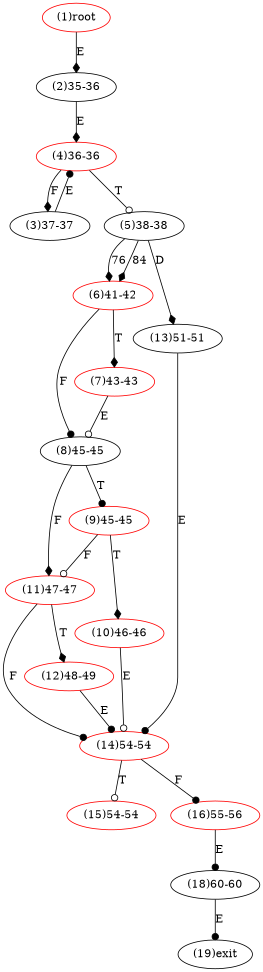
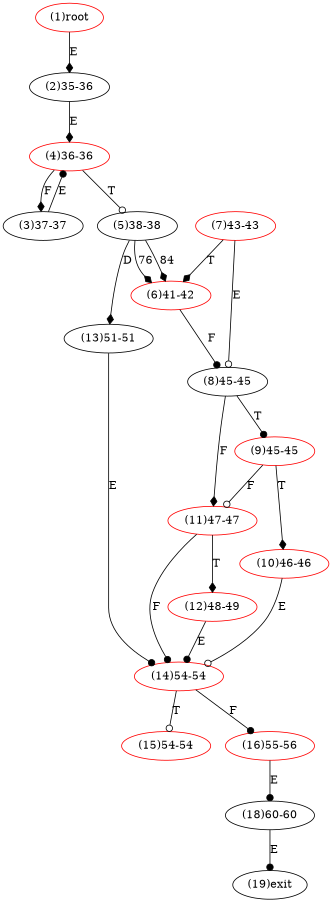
  digraph {
    node [color=red]
    edge [arrowhead=diamond]
    n1 [label="(1)root"]
    n2 [color=black label="(2)35-36"]
    n3 [label="(4)36-36"]
    n4 [color=black label="(3)37-37"]
    n5 [color=black label="(5)38-38"]
    n6 [label="(6)41-42"]
    n7 [color=black label="(13)51-51"]
    n8 [label="(7)43-43"]
    n9 [color=black label="(8)45-45"]
    n10 [label="(14)54-54"]
    n11 [label="(9)45-45"]
    n12 [label="(11)47-47"]
    n13 [label="(10)46-46"]
    n14 [label="(12)48-49"]
    n15 [label="(15)54-54"]
    n16 [label="(16)55-56"]
    n17 [color=black label="(18)60-60"]
    n18 [color=black label="(19)exit"]
    n1 -> n2 [label=E]
    n2 -> n3 [label=E]
    n3 -> n4 [label=F]
    n3 -> n5 [arrowhead=odot label=T]
    n4 -> n3 [arrowhead=dot label=E]
    n5 -> n6 [label=76]
    n5 -> n6 [label=84]
    n5 -> n7 [label=D]
-   n6 -> n8 [label=T]
+   n8 -> n6 [label=T]
    n6 -> n9 [arrowhead=dot label=F]
    n7 -> n10 [arrowhead=dot label=E]
    n8 -> n9 [arrowhead=odot label=E]
    n9 -> n11 [arrowhead=dot label=T]
    n9 -> n12 [label=F]
    n10 -> n15 [arrowhead=odot label=T]
    n10 -> n16 [arrowhead=dot label=F]
    n11 -> n12 [arrowhead=odot label=F]
    n11 -> n13 [label=T]
    n12 -> n10 [arrowhead=dot label=F]
    n12 -> n14 [label=T]
    n13 -> n10 [arrowhead=odot label=E]
    n14 -> n10 [arrowhead=dot label=E]
    n16 -> n17 [arrowhead=dot label=E]
    n17 -> n18 [arrowhead=dot label=E]
  }
